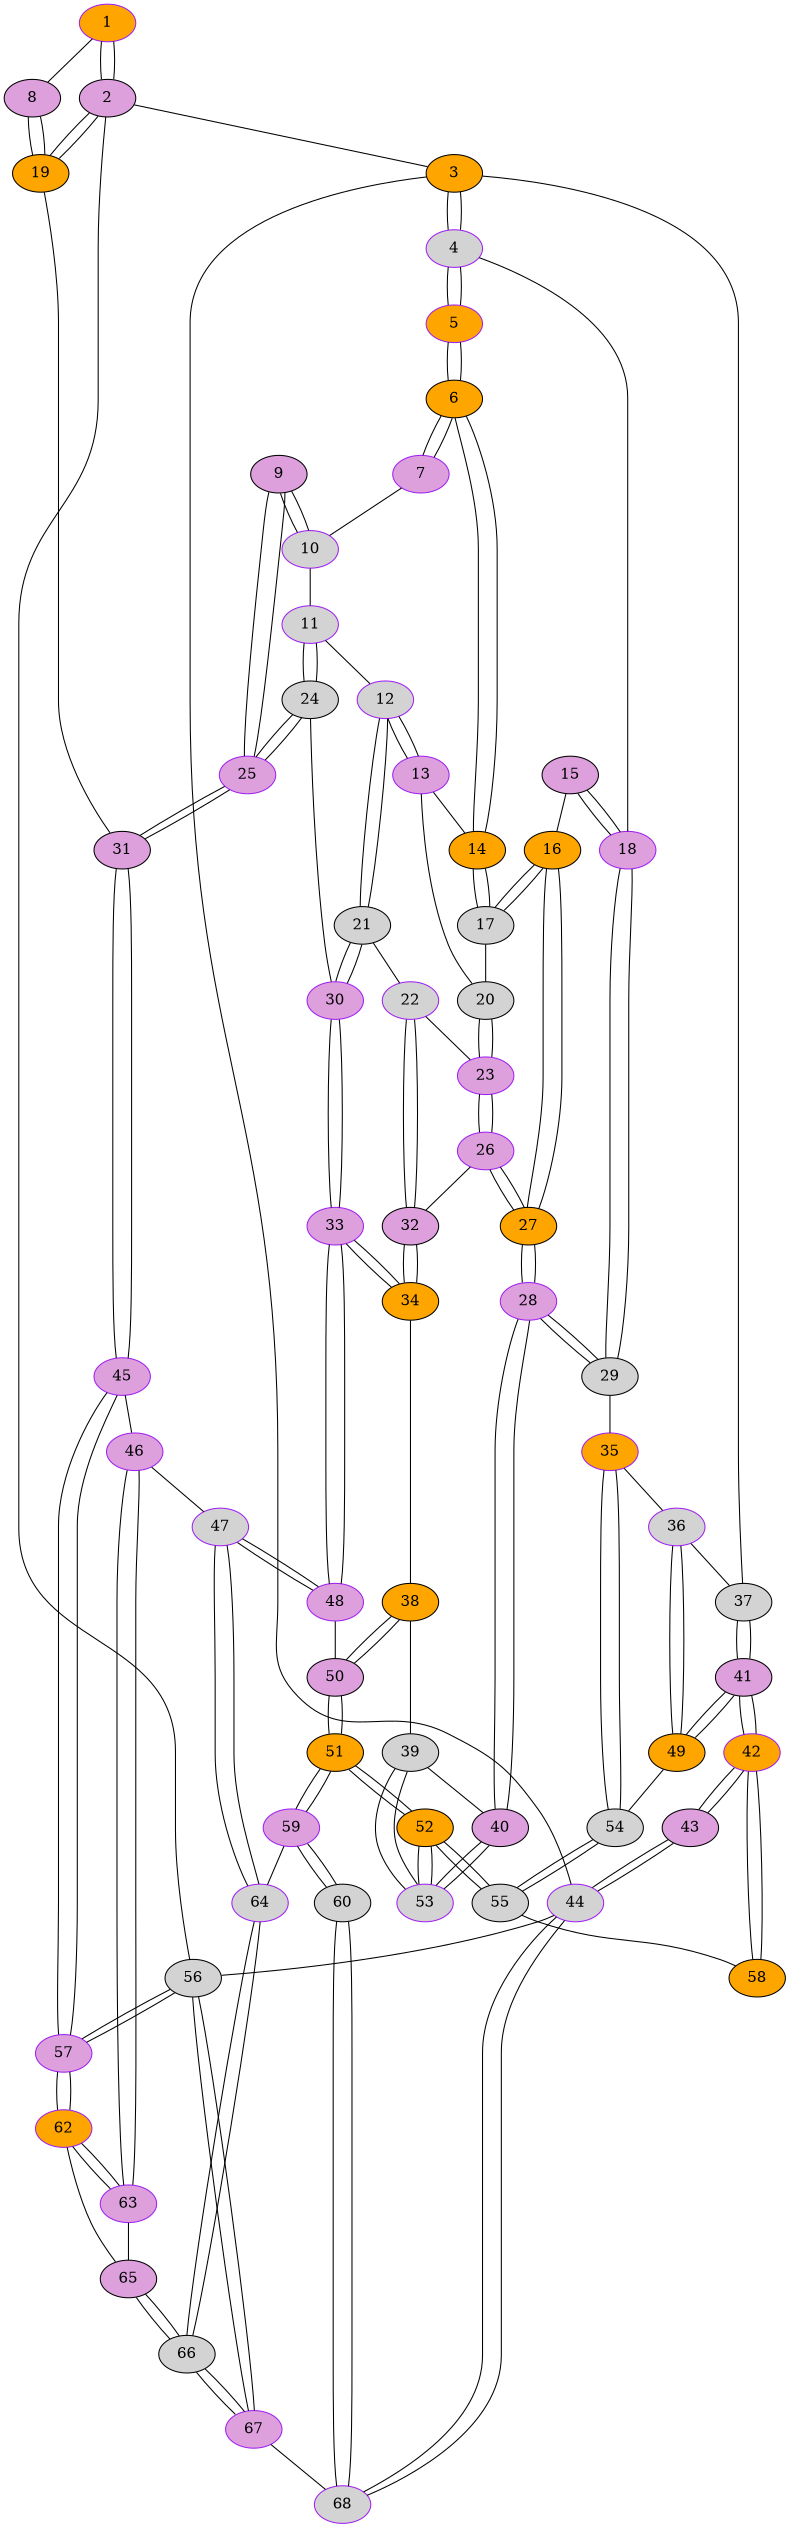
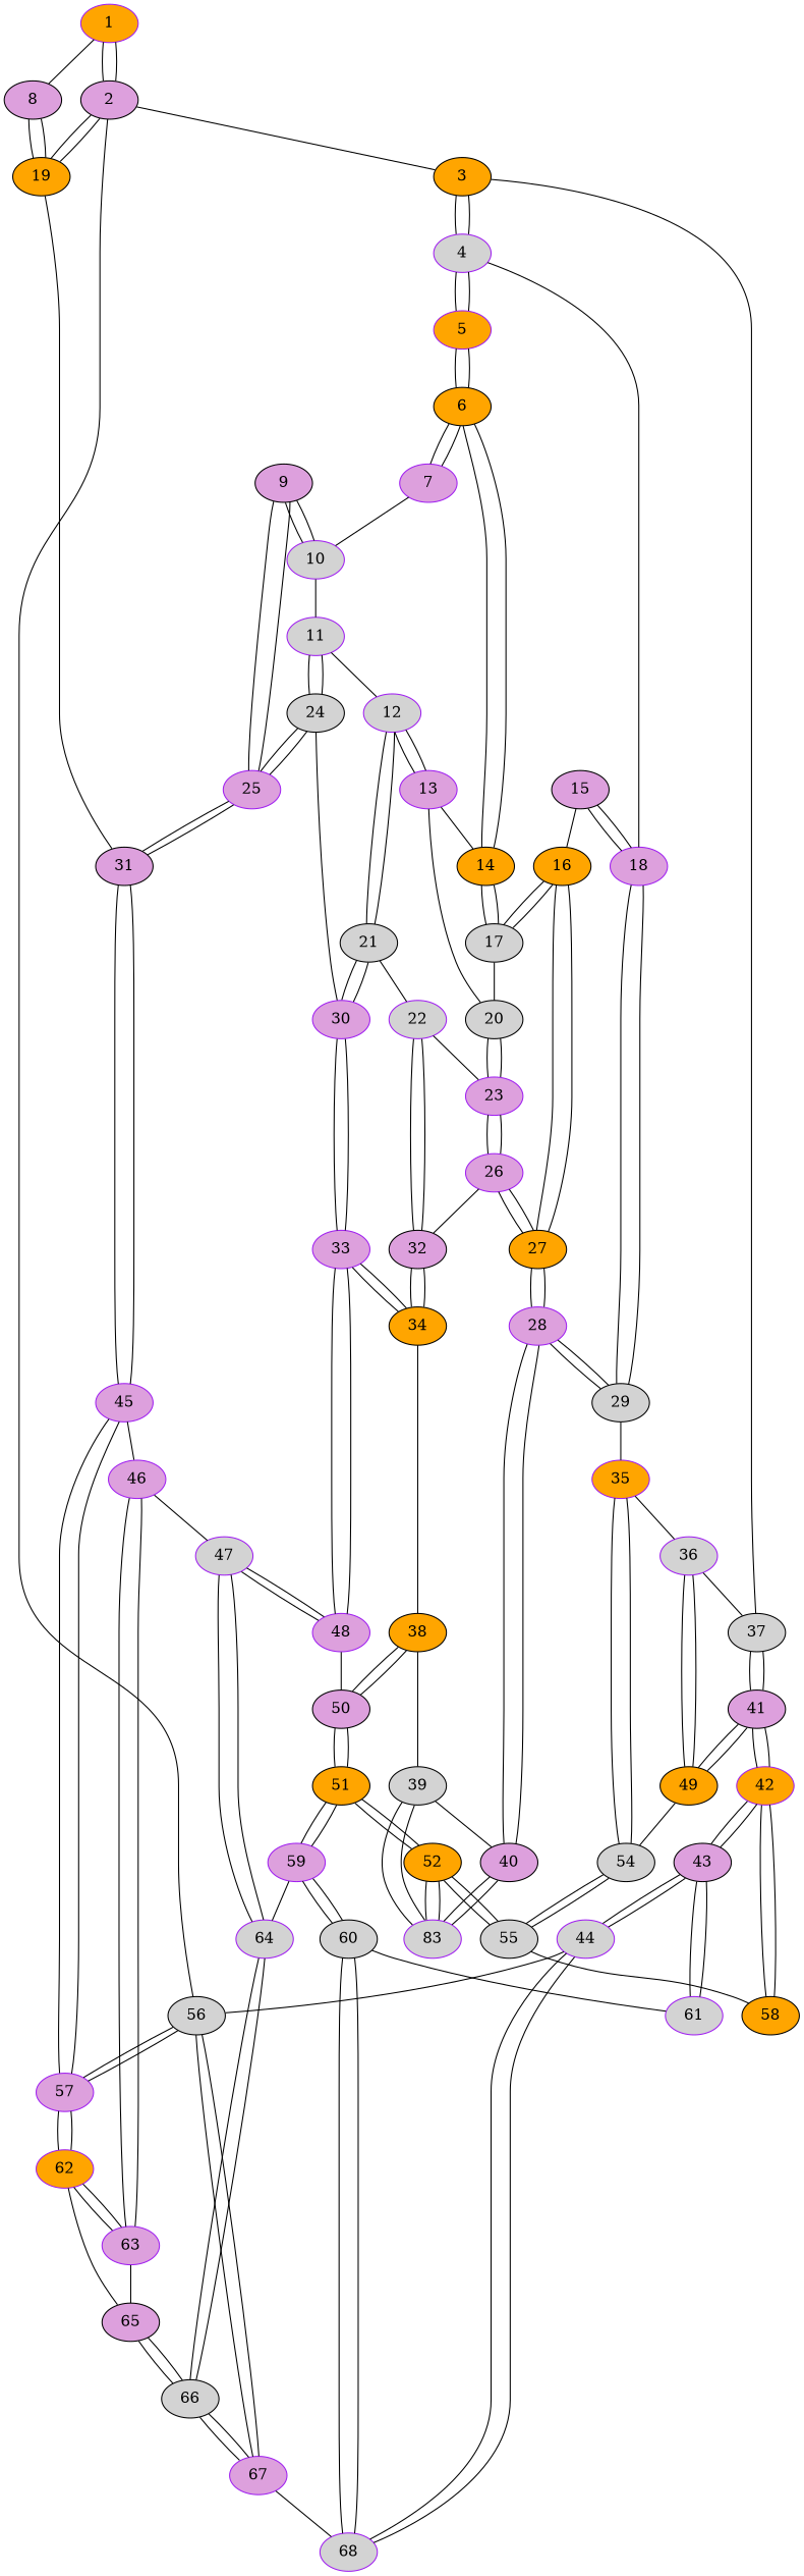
  graph {
    node [color=black fillcolor=plum style=filled]
    1 [color=purple fillcolor=orange]
    2
    8
    3 [fillcolor=orange]
    19 [fillcolor=orange]
    56 [fillcolor=lightgrey]
    4 [color=purple fillcolor=lightgrey]
    37 [fillcolor=lightgrey]
    44 [color=purple fillcolor=lightgrey]
    31
    57 [color=purple]
    67 [color=purple]
    5 [color=purple fillcolor=orange]
    18 [color=purple]
    41
    68 [color=purple fillcolor=lightgrey]
    6 [fillcolor=orange]
    29 [fillcolor=lightgrey]
    7 [color=purple]
    14 [fillcolor=orange]
    10 [color=purple fillcolor=lightgrey]
    17 [fillcolor=lightgrey]
    11 [color=purple fillcolor=lightgrey]
    9
    25 [color=purple]
    12 [color=purple fillcolor=lightgrey]
    24 [fillcolor=lightgrey]
    13 [color=purple]
    21 [fillcolor=lightgrey]
    30 [color=purple]
    20 [fillcolor=lightgrey]
    22 [color=purple fillcolor=lightgrey]
    23 [color=purple]
    15
    16 [fillcolor=orange]
    27 [fillcolor=orange]
    28 [color=purple]
    35 [color=purple fillcolor=orange]
    45 [color=purple]
    26 [color=purple]
    32
    33 [color=purple]
    34 [fillcolor=orange]
    40
-   53 [color=purple fillcolor=lightgrey]
+   53 [color=purple fillcolor=lightgrey label=83]
    36 [color=purple fillcolor=lightgrey]
    54 [fillcolor=lightgrey]
    48 [color=purple]
    46 [color=purple]
    38 [fillcolor=orange]
    50
    39 [fillcolor=lightgrey]
    49 [fillcolor=orange]
    55 [fillcolor=lightgrey]
    42 [color=purple fillcolor=orange]
    51 [fillcolor=orange]
    43
    58 [fillcolor=orange]
+   61 [color=purple fillcolor=lightgrey]
    47 [color=purple fillcolor=lightgrey]
    63 [color=purple]
    62 [color=purple fillcolor=orange]
    64 [color=purple fillcolor=lightgrey]
    65
    66 [fillcolor=lightgrey]
    52 [fillcolor=orange]
    59 [color=purple]
    60 [fillcolor=lightgrey]
    1 -- 2
    1 -- 2
    1 -- 8
    2 -- 3
    2 -- 19
    2 -- 19
    2 -- 56
    8 -- 19
    8 -- 19
    3 -- 4
    3 -- 4
    3 -- 37
-   3 -- 44
    19 -- 31
    56 -- 57
    56 -- 57
    56 -- 67
    56 -- 67
    4 -- 5
    4 -- 5
    4 -- 18
    37 -- 41
    37 -- 41
    44 -- 56
    44 -- 68
    44 -- 68
    31 -- 45
    31 -- 45
    57 -- 62
    57 -- 62
    67 -- 68
    5 -- 6
    5 -- 6
    18 -- 29
    18 -- 29
    41 -- 49
    41 -- 49
    41 -- 42
    41 -- 42
    6 -- 7
    6 -- 7
    6 -- 14
    6 -- 14
    29 -- 35
    7 -- 10
    14 -- 17
    14 -- 17
    10 -- 11
    17 -- 20
    11 -- 12
    11 -- 24
    11 -- 24
    9 -- 10
    9 -- 10
    9 -- 25
    9 -- 25
    25 -- 31
    25 -- 31
    12 -- 13
    12 -- 13
    12 -- 21
    12 -- 21
    24 -- 25
    24 -- 25
    24 -- 30
    13 -- 14
    13 -- 20
    21 -- 30
    21 -- 30
    21 -- 22
    30 -- 33
    30 -- 33
    20 -- 23
    20 -- 23
    22 -- 23
    22 -- 32
    22 -- 32
    23 -- 26
    23 -- 26
    15 -- 18
    15 -- 18
    15 -- 16
    16 -- 17
    16 -- 17
    16 -- 27
    16 -- 27
    27 -- 28
    27 -- 28
    28 -- 29
    28 -- 29
    28 -- 40
    28 -- 40
    35 -- 36
    35 -- 54
    35 -- 54
    45 -- 57
    45 -- 57
    45 -- 46
    26 -- 27
    26 -- 27
    26 -- 32
    32 -- 34
    32 -- 34
    33 -- 34
    33 -- 34
    33 -- 48
    33 -- 48
    34 -- 38
    40 -- 53
    40 -- 53
    36 -- 37
    36 -- 49
    36 -- 49
    54 -- 55
    54 -- 55
    48 -- 50
    46 -- 47
    46 -- 63
    46 -- 63
    38 -- 50
    38 -- 50
    38 -- 39
    50 -- 51
    50 -- 51
    39 -- 40
    39 -- 53
    39 -- 53
    49 -- 54
    55 -- 58
    42 -- 43
    42 -- 43
    42 -- 58
    42 -- 58
    51 -- 52
    51 -- 52
    51 -- 59
    51 -- 59
    43 -- 44
    43 -- 44
+   43 -- 61
+   43 -- 61
    47 -- 48
    47 -- 48
    47 -- 64
    47 -- 64
    63 -- 65
    62 -- 63
    62 -- 63
    62 -- 65
    64 -- 66
    64 -- 66
    65 -- 66
    65 -- 66
    66 -- 67
    66 -- 67
    52 -- 53
    52 -- 53
    52 -- 55
    52 -- 55
    59 -- 64
    59 -- 60
    59 -- 60
    60 -- 68
    60 -- 68
+   60 -- 61
  }
